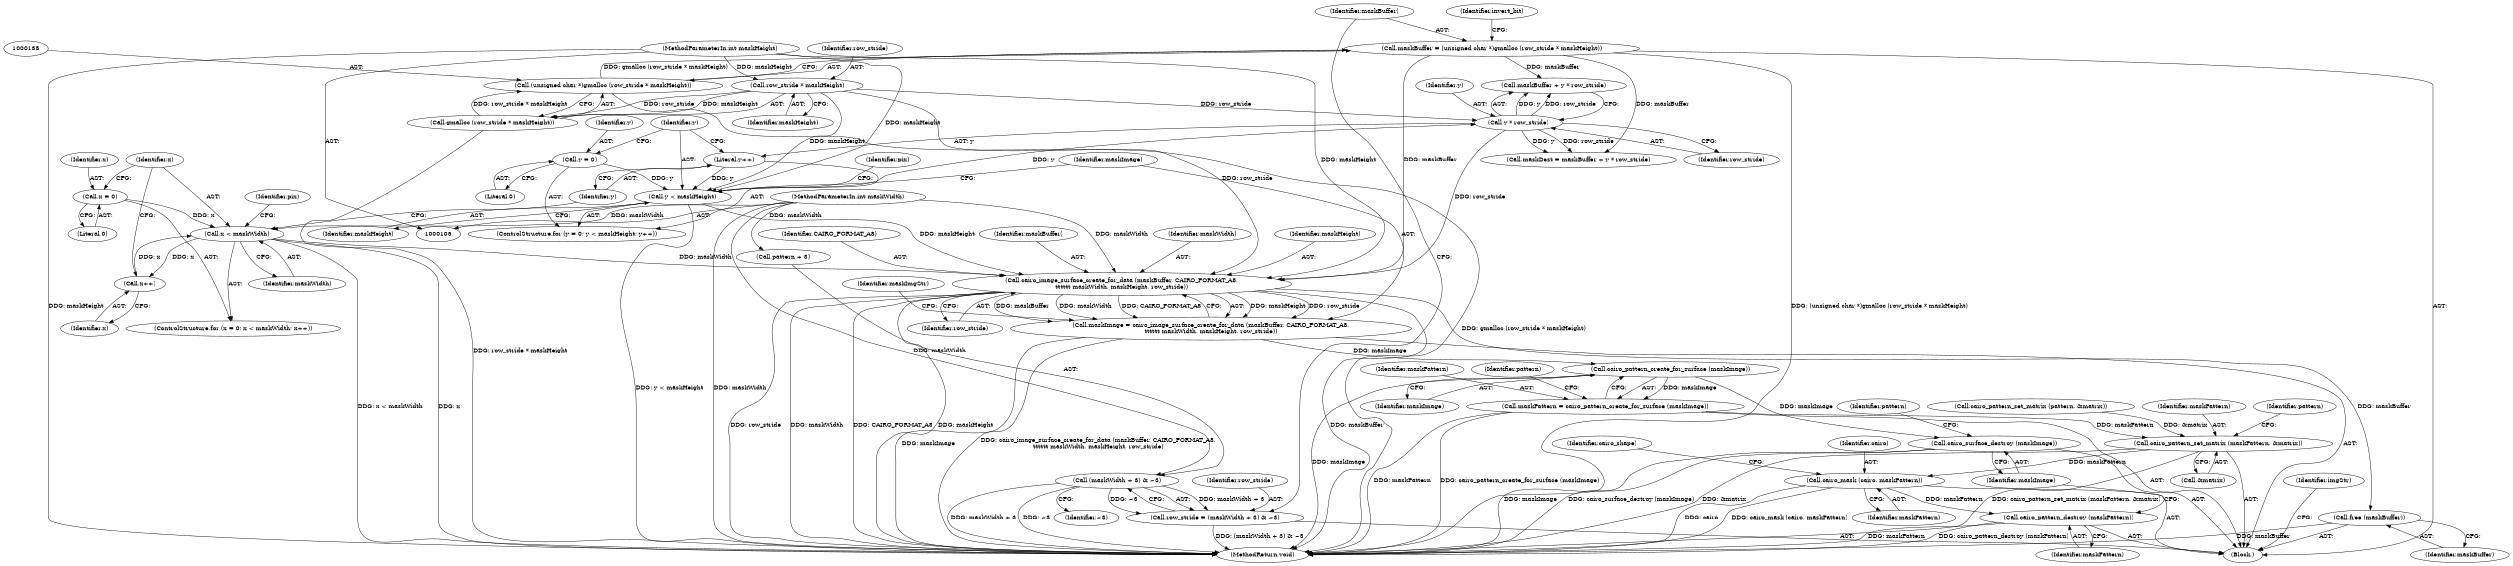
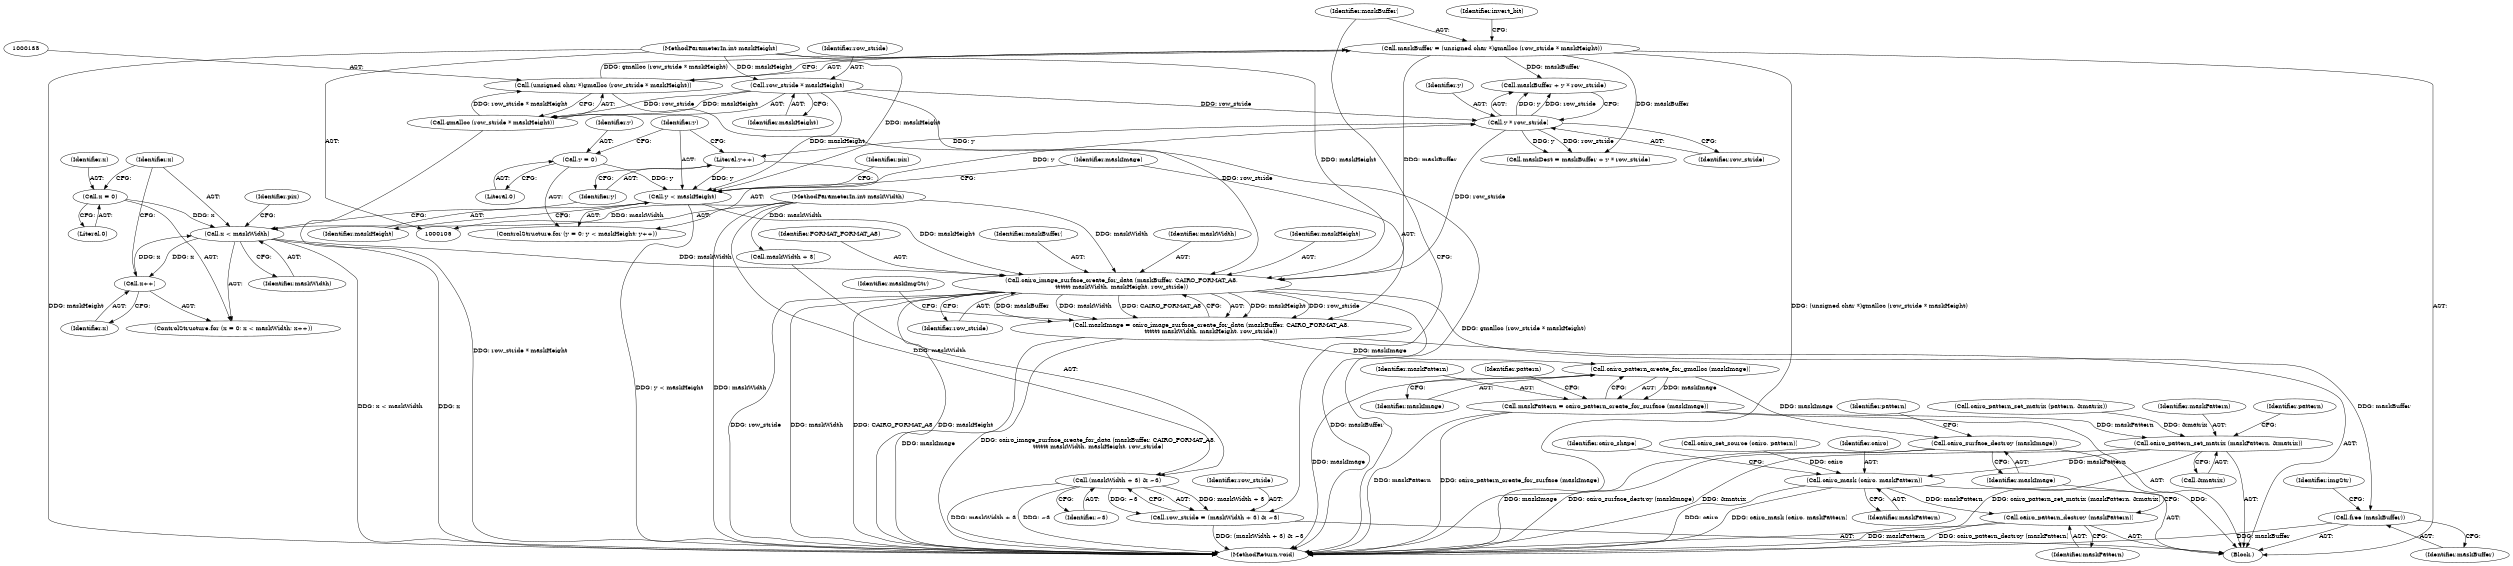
  digraph {
    n1 [label="(Call,cairo_image_surface_create_for_data (maskBuffer, CAIRO_FORMAT_A8,\n\t\t\t\t\t\t maskWidth, maskHeight, row_stride))"]
    n2 [label="(Call,maskImage = cairo_image_surface_create_for_data (maskBuffer, CAIRO_FORMAT_A8,\n\t\t\t\t\t\t maskWidth, maskHeight, row_stride))"]
    n3 [label="(Call,free (maskBuffer))"]
    n4 [label="(Identifier,row_stride)"]
    n5 [label="(MethodReturn,void)"]
    n6 [label="(Block,)"]
-   n7 [label="(Call,cairo_pattern_create_for_surface (maskImage))"]
+   n7 [label="(Call,cairo_pattern_create_for_gmalloc (maskImage))"]
    n8 [label="(Identifier,maskBuffer)"]
    n9 [label="(Call,maskBuffer = (unsigned char *)gmalloc (row_stride * maskHeight))"]
    n10 [label="(Call,(unsigned char *)gmalloc (row_stride * maskHeight))"]
    n11 [label="(Call,maskDest = maskBuffer + y * row_stride)"]
    n12 [label="(Call,maskBuffer + y * row_stride)"]
    n13 [label="(Call,gmalloc (row_stride * maskHeight))"]
    n14 [label="(Call,y * row_stride)"]
    n15 [label="(Call,row_stride * maskHeight)"]
    n16 [label="(Call,y < maskHeight)"]
    n17 [label="(Identifier,maskHeight)"]
    n18 [label="(ControlStructure,for (y = 0; y < maskHeight; y++))"]
    n19 [label="(Identifier,maskHeight)"]
    n20 [label="(Literal,y++)"]
    n21 [label="(Identifier,row_stride)"]
    n22 [label="(Call,row_stride = (maskWidth + 3) & ~3)"]
    n23 [label="(Call,(maskWidth + 3) & ~3)"]
    n24 [label="(Identifier,~3)"]
    n25 [label="(MethodParameterIn,int maskWidth)"]
    n26 [label="(Call,x < maskWidth)"]
-   n27 [label="(Call,pattern + 3)"]
+   n27 [label="(Call,maskWidth + 3)"]
    1000105
    n29 [label="(Call,x++)"]
    n30 [label="(Identifier,maskWidth)"]
    n31 [label="(ControlStructure,for (x = 0; x < maskWidth; x++))"]
    n32 [label="(MethodParameterIn,int maskHeight)"]
    n33 [label="(Identifier,x)"]
    n34 [label="(Call,x = 0)"]
    n35 [label="(Literal,0)"]
    n36 [label="(Call,y = 0)"]
    n37 [label="(Literal,0)"]
    n38 [label="(Identifier,y)"]
    n39 [label="(Call,maskPattern = cairo_pattern_create_for_surface (maskImage))"]
    n40 [label="(Call,cairo_surface_destroy (maskImage))"]
    n41 [label="(Identifier,maskImage)"]
    n42 [label="(Call,cairo_pattern_set_matrix (maskPattern, &matrix))"]
    n43 [label="(Identifier,maskImage)"]
    n44 [label="(Call,cairo_mask (cairo, maskPattern))"]
    n45 [label="(Call,&matrix)"]
    n46 [label="(Call,cairo_pattern_destroy (maskPattern))"]
    n47 [label="(Identifier,maskPattern)"]
    n48 [label="(Identifier,maskPattern)"]
    n49 [label="(Identifier,x)"]
    n50 [label="(Identifier,pix)"]
+   n51 [label="(Call,cairo_set_source (cairo, pattern))"]
    n52 [label="(Identifier,maskPattern)"]
    n53 [label="(Identifier,maskWidth)"]
    n54 [label="(Identifier,maskHeight)"]
    n55 [label="(Identifier,y)"]
-   n56 [label="(Identifier,CAIRO_FORMAT_A8)"]
+   n56 [label="(Identifier,FORMAT_FORMAT_A8)"]
    n57 [label="(Identifier,y)"]
    n58 [label="(Identifier,pix)"]
    n59 [label="(Identifier,invert_bit)"]
    n60 [label="(Identifier,row_stride)"]
    n61 [label="(Identifier,maskBuffer)"]
    n62 [label="(Call,cairo_pattern_set_matrix (pattern, &matrix))"]
    n63 [label="(Identifier,x)"]
    n64 [label="(Identifier,maskBuffer)"]
    n65 [label="(Identifier,row_stride)"]
    n66 [label="(Identifier,maskPattern)"]
    n67 [label="(Identifier,maskImage)"]
    n68 [label="(Identifier,imgStr)"]
    n69 [label="(Identifier,pattern)"]
    n70 [label="(Identifier,maskImgStr)"]
    n71 [label="(Identifier,cairo)"]
    n72 [label="(Identifier,pattern)"]
    n73 [label="(Identifier,y)"]
    n74 [label="(Identifier,pattern)"]
    n75 [label="(Identifier,cairo_shape)"]
    1000135
    n1 -> n2 [label="AST: "]
    n1 -> n2 [label="DDG: maskHeight"]
    n1 -> n2 [label="DDG: row_stride"]
    n1 -> n2 [label="DDG: maskBuffer"]
    n1 -> n2 [label="DDG: maskWidth"]
    n1 -> n2 [label="DDG: CAIRO_FORMAT_A8"]
    n1 -> n3 [label="DDG: maskBuffer"]
    n1 -> n4 [label="CFG: "]
    n1 -> n5 [label="DDG: maskHeight"]
    n1 -> n5 [label="DDG: maskBuffer"]
    n1 -> n5 [label="DDG: row_stride"]
    n1 -> n5 [label="DDG: maskWidth"]
    n1 -> n5 [label="DDG: CAIRO_FORMAT_A8"]
    n2 -> n1 [label="CFG: "]
    n2 -> n5 [label="DDG: maskImage"]
    n2 -> n5 [label="DDG: cairo_image_surface_create_for_data (maskBuffer, CAIRO_FORMAT_A8,\n\t\t\t\t\t\t maskWidth, maskHeight, row_stride)"]
    n2 -> n6 [label="AST: "]
    n2 -> n7 [label="DDG: maskImage"]
    n3 -> n5 [label="DDG: maskBuffer"]
    n3 -> n6 [label="AST: "]
    n3 -> n8 [label="CFG: "]
    n4 -> n1 [label="AST: "]
    n7 -> n5 [label="DDG: maskImage"]
    n7 -> n39 [label="AST: "]
    n7 -> n39 [label="DDG: maskImage"]
    n7 -> n40 [label="DDG: maskImage"]
    n7 -> n41 [label="CFG: "]
    n8 -> n3 [label="AST: "]
    n9 -> n1 [label="DDG: maskBuffer"]
    n9 -> n5 [label="DDG: (unsigned char *)gmalloc (row_stride * maskHeight)"]
    n9 -> n6 [label="AST: "]
    n9 -> n10 [label="CFG: "]
    n9 -> n11 [label="DDG: maskBuffer"]
    n9 -> n12 [label="DDG: maskBuffer"]
    n10 -> n5 [label="DDG: gmalloc (row_stride * maskHeight)"]
    n10 -> n9 [label="AST: "]
    n10 -> n9 [label="DDG: gmalloc (row_stride * maskHeight)"]
    n10 -> n13 [label="CFG: "]
    n12 -> n14 [label="CFG: "]
    n13 -> n5 [label="DDG: row_stride * maskHeight"]
    n13 -> n10 [label="AST: "]
    n13 -> n10 [label="DDG: row_stride * maskHeight"]
    n14 -> n1 [label="DDG: row_stride"]
    n14 -> n11 [label="DDG: y"]
    n14 -> n11 [label="DDG: row_stride"]
    n14 -> n12 [label="AST: "]
    n14 -> n12 [label="DDG: y"]
    n14 -> n12 [label="DDG: row_stride"]
-   n14 -> n20 [label="AST: y"]
+   n14 -> n20 [label="DDG: y"]
    n14 -> n21 [label="CFG: "]
    n15 -> n1 [label="DDG: row_stride"]
    n15 -> n13 [label="AST: "]
    n15 -> n13 [label="DDG: row_stride"]
    n15 -> n13 [label="DDG: maskHeight"]
    n15 -> n14 [label="DDG: row_stride"]
    n15 -> n16 [label="DDG: maskHeight"]
    n15 -> n17 [label="CFG: "]
    n16 -> n1 [label="DDG: maskHeight"]
    n16 -> n5 [label="DDG: y < maskHeight"]
    n16 -> n14 [label="DDG: y"]
    n16 -> n18 [label="AST: "]
    n16 -> n19 [label="CFG: "]
    n17 -> n15 [label="AST: "]
    n19 -> n16 [label="AST: "]
    n20 -> n16 [label="DDG: y"]
    n20 -> n18 [label="AST: "]
    n20 -> n38 [label="CFG: "]
    n21 -> n14 [label="AST: "]
    n22 -> n5 [label="DDG: (maskWidth + 3) & ~3"]
    n22 -> n6 [label="AST: "]
    n22 -> n23 [label="CFG: "]
    n23 -> n5 [label="DDG: ~3"]
    n23 -> n5 [label="DDG: maskWidth + 3"]
    n23 -> n22 [label="AST: "]
    n23 -> n22 [label="DDG: maskWidth + 3"]
    n23 -> n22 [label="DDG: ~3"]
    n23 -> n24 [label="CFG: "]
+   n24 -> n23 [label="AST: "]
    n25 -> n1 [label="DDG: maskWidth"]
    n25 -> n5 [label="DDG: maskWidth"]
    n25 -> n23 [label="DDG: maskWidth"]
    n25 -> n26 [label="DDG: maskWidth"]
    n25 -> n27 [label="DDG: maskWidth"]
    n25 -> 1000105 [label="AST: "]
    n26 -> n1 [label="DDG: maskWidth"]
    n26 -> n5 [label="DDG: x"]
    n26 -> n5 [label="DDG: x < maskWidth"]
    n26 -> n29 [label="DDG: x"]
    n26 -> n30 [label="CFG: "]
    n26 -> n31 [label="AST: "]
    n27 -> n23 [label="AST: "]
    n29 -> n26 [label="DDG: x"]
+   n29 -> n31 [label="AST: "]
    n29 -> n33 [label="CFG: "]
    n30 -> n26 [label="AST: "]
    n32 -> n1 [label="DDG: maskHeight"]
    n32 -> n5 [label="DDG: maskHeight"]
    n32 -> n15 [label="DDG: maskHeight"]
    n32 -> n16 [label="DDG: maskHeight"]
    n32 -> 1000105 [label="AST: "]
    n33 -> n29 [label="AST: "]
    n34 -> n26 [label="DDG: x"]
    n34 -> n31 [label="AST: "]
    n34 -> n35 [label="CFG: "]
    n35 -> n34 [label="AST: "]
    n36 -> n16 [label="DDG: y"]
    n36 -> n18 [label="AST: "]
    n36 -> n37 [label="CFG: "]
    n37 -> n36 [label="AST: "]
    n38 -> n20 [label="AST: "]
    n38 -> n26 [label="CFG: "]
    n39 -> n5 [label="DDG: cairo_pattern_create_for_surface (maskImage)"]
    n39 -> n5 [label="DDG: maskPattern"]
    n39 -> n6 [label="AST: "]
    n39 -> n7 [label="CFG: "]
    n39 -> n42 [label="DDG: maskPattern"]
    n40 -> n5 [label="DDG: cairo_surface_destroy (maskImage)"]
    n40 -> n5 [label="DDG: maskImage"]
-   n40 -> n6 [label="AST: "]
+   n40 -> n6 [label="DDG: "]
    n40 -> n43 [label="CFG: "]
    n41 -> n7 [label="AST: "]
    n42 -> n5 [label="DDG: cairo_pattern_set_matrix (maskPattern, &matrix)"]
    n42 -> n5 [label="DDG: &matrix"]
    n42 -> n6 [label="AST: "]
    n42 -> n44 [label="DDG: maskPattern"]
    n42 -> n45 [label="CFG: "]
    n43 -> n40 [label="AST: "]
    n43 -> n46 [label="CFG: "]
    n44 -> n5 [label="DDG: cairo"]
    n44 -> n5 [label="DDG: cairo_mask (cairo, maskPattern)"]
    n44 -> n6 [label="AST: "]
    n44 -> n46 [label="DDG: maskPattern"]
    n44 -> n47 [label="CFG: "]
    n45 -> n42 [label="AST: "]
    n46 -> n5 [label="DDG: maskPattern"]
    n46 -> n5 [label="DDG: cairo_pattern_destroy (maskPattern)"]
    n46 -> n6 [label="AST: "]
    n46 -> n48 [label="CFG: "]
    n47 -> n44 [label="AST: "]
    n48 -> n46 [label="AST: "]
    n49 -> n34 [label="AST: "]
    n50 -> n26 [label="CFG: "]
+   n51 -> n44 [label="DDG: cairo"]
    n52 -> n39 [label="AST: "]
    n53 -> n1 [label="AST: "]
    n54 -> n1 [label="AST: "]
    n55 -> n36 [label="AST: "]
    n56 -> n1 [label="AST: "]
    n57 -> n14 [label="AST: "]
    n58 -> n16 [label="CFG: "]
    n59 -> n9 [label="CFG: "]
    n60 -> n15 [label="AST: "]
    n61 -> n1 [label="AST: "]
    n62 -> n42 [label="DDG: &matrix"]
    n63 -> n26 [label="AST: "]
    n63 -> n29 [label="CFG: "]
    n63 -> n34 [label="CFG: "]
    n64 -> n9 [label="AST: "]
    n64 -> n22 [label="CFG: "]
    n65 -> n22 [label="AST: "]
    n66 -> n42 [label="AST: "]
    n67 -> n2 [label="AST: "]
    n67 -> n16 [label="CFG: "]
-   n68 -> n6 [label="CFG: "]
+   n68 -> n3 [label="CFG: "]
    n69 -> n42 [label="CFG: "]
    n70 -> n2 [label="CFG: "]
    n71 -> n44 [label="AST: "]
    n72 -> n40 [label="CFG: "]
    n73 -> n16 [label="AST: "]
    n73 -> n20 [label="CFG: "]
    n73 -> n36 [label="CFG: "]
    n74 -> n39 [label="CFG: "]
    n75 -> n44 [label="CFG: "]
    1000135 -> n10 [label="AST: "]
  }
